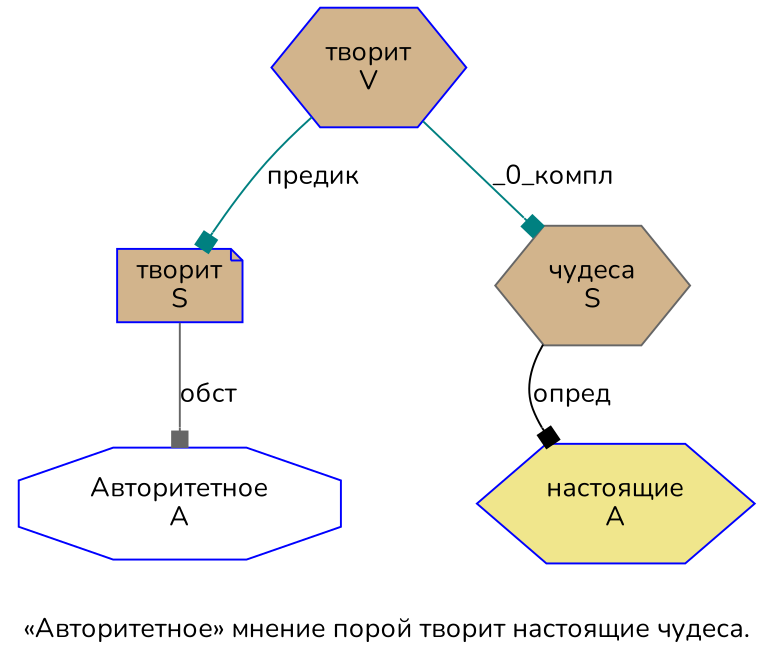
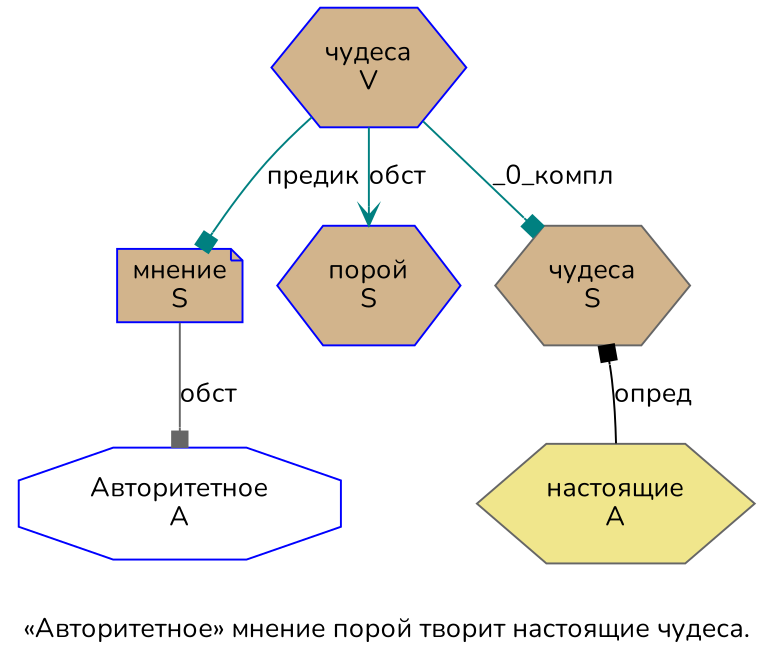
  digraph {
    fontname=Nunito
    label="«Авторитетное» мнение порой творит настоящие чудеса."
    node [color=blue fillcolor=tan fontname=Nunito penwidth=1 shape=hexagon style=filled]
    edge [arrowhead=box color=teal fontname=Nunito]
    n1 [fillcolor=white label="Авторитетное\nA" shape=octagon]
-   n2 [label="творит\nS" shape=note]
-   n4 [label="творит\nV"]
+   n2 [label="мнение\nS" shape=note]
+   n3 [label="порой\nS"]
+   n4 [label="чудеса\nV"]
    n5 [color=gray40 label="чудеса\nS"]
-   n6 [fillcolor=khaki label="настоящие\nA"]
+   n6 [color=gray40 fillcolor=khaki label="настоящие\nA"]
    n2 -> n1 [color=gray40 label="обст"]
    n4 -> n2 [label="предик"]
+   n4 -> n3 [arrowhead=vee label="обст"]
    n4 -> n5 [label="_0_компл"]
-   n5 -> n6 [color=black label="опред"]
+   n6 -> n5 [color=black label="опред"]
  }
